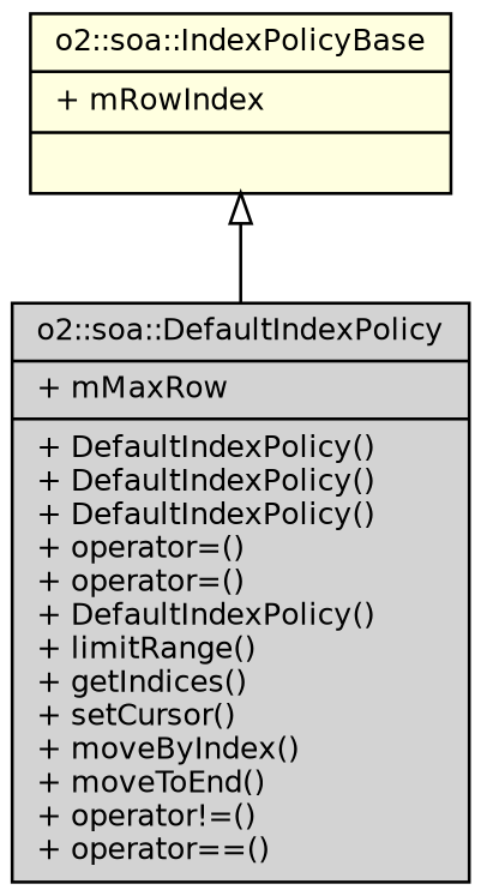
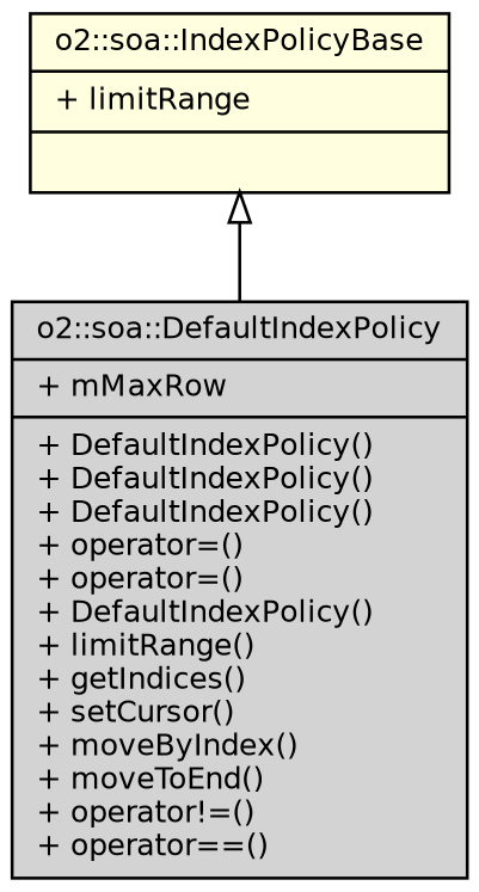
  digraph {
    node [color=black fontname=Helvetica fontsize=10 shape=record style=filled]
    n1 [fillcolor=lightgrey fontcolor=black height=0.2 label="{o2::soa::DefaultIndexPolicy\n|+ mMaxRow\l|+ DefaultIndexPolicy()\l+ DefaultIndexPolicy()\l+ DefaultIndexPolicy()\l+ operator=()\l+ operator=()\l+ DefaultIndexPolicy()\l+ limitRange()\l+ getIndices()\l+ setCursor()\l+ moveByIndex()\l+ moveToEnd()\l+ operator!=()\l+ operator==()\l}" width=0.4]
-   n2 [height=0.2 label="{o2::soa::IndexPolicyBase\n|+ mRowIndex\l|}" width=0.4 fillcolor=lightyellow]
+   n2 [height=0.2 label="{o2::soa::IndexPolicyBase\n|+ limitRange\l|}" width=0.4 fillcolor=lightyellow]
    n2 -> n1 [arrowtail=onormal color=black dir=back fontname=Helvetica fontsize=10 labelfontname=Helvetica labelfontsize=10 style=solid]
  }
